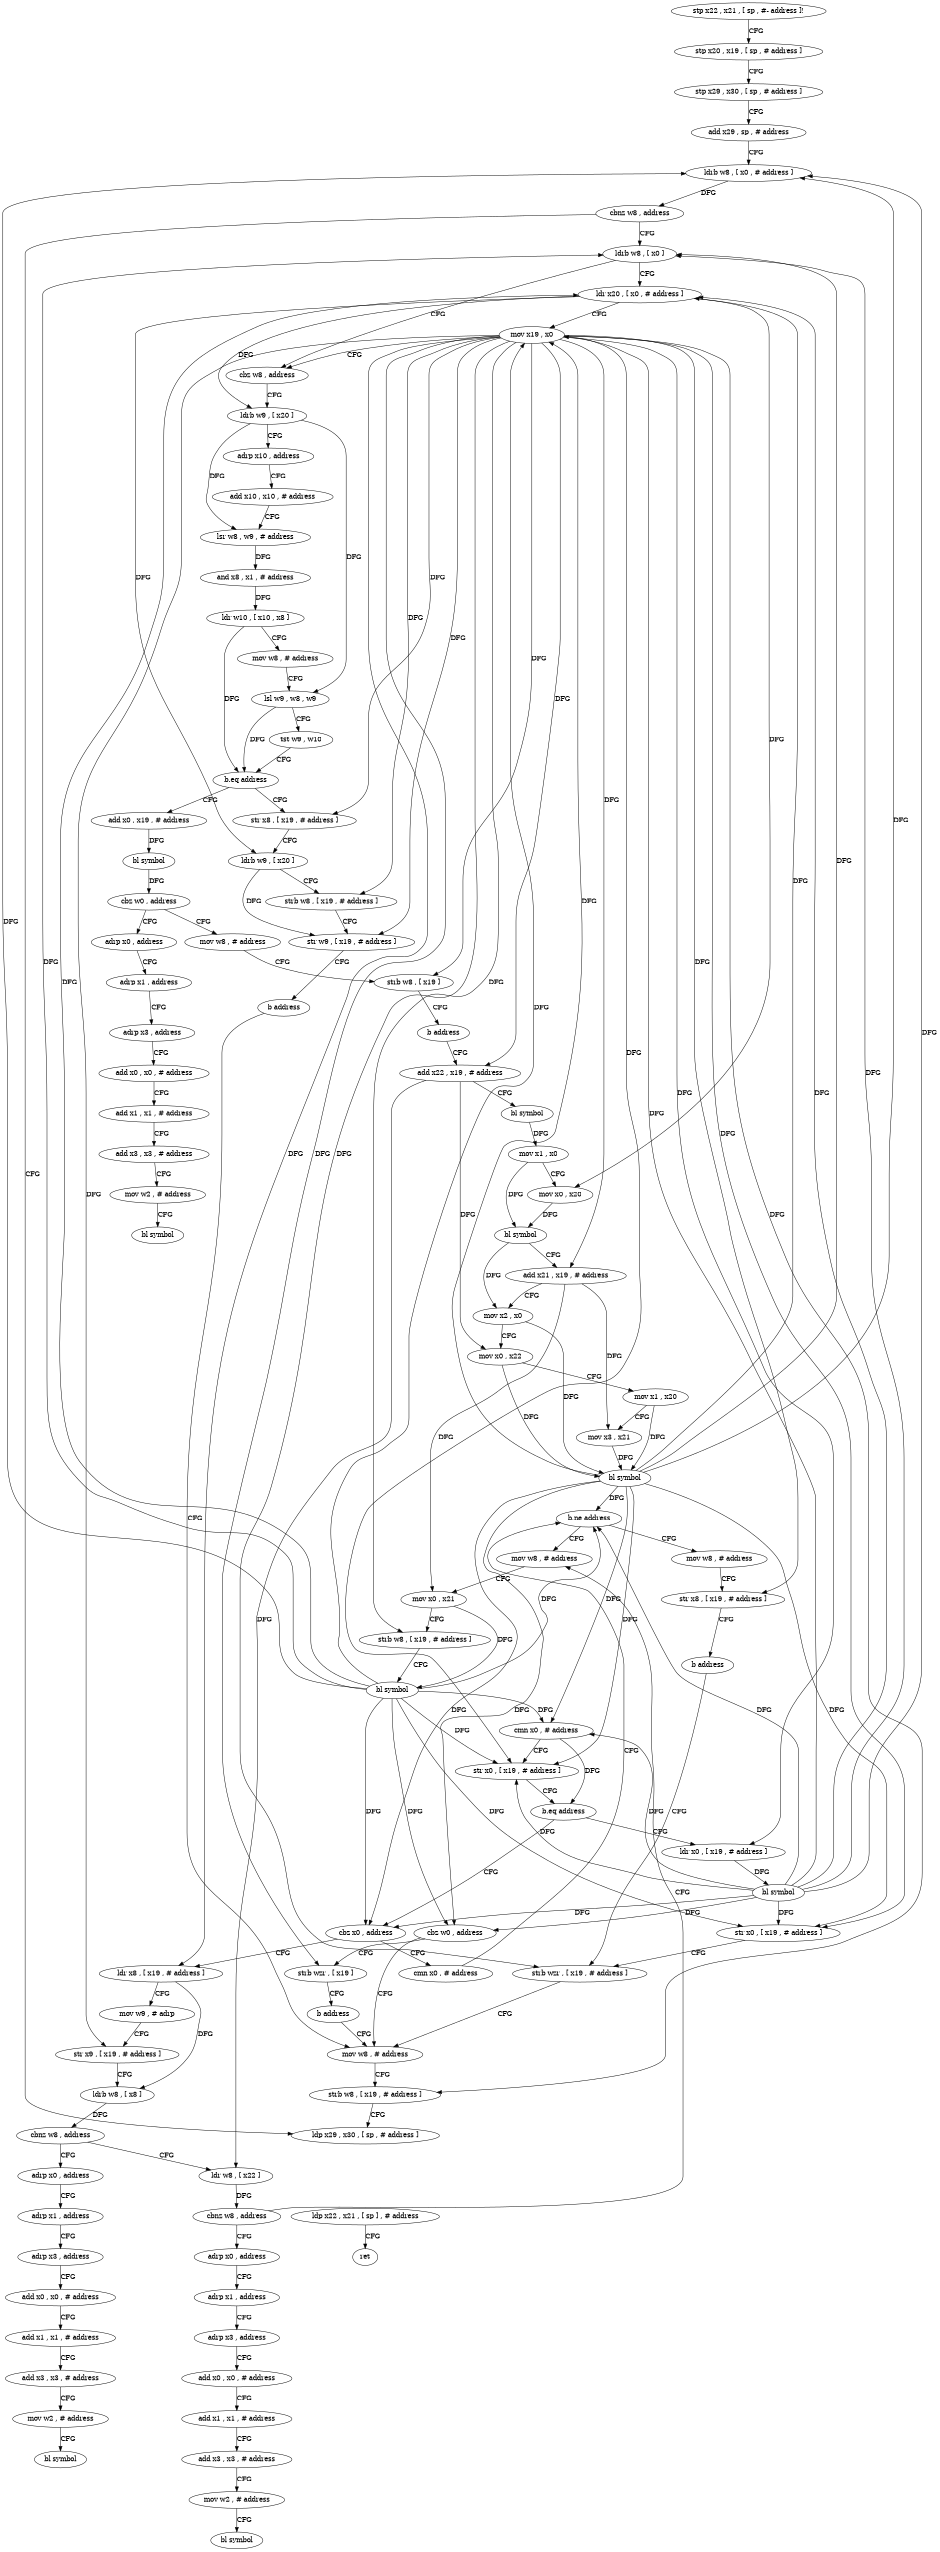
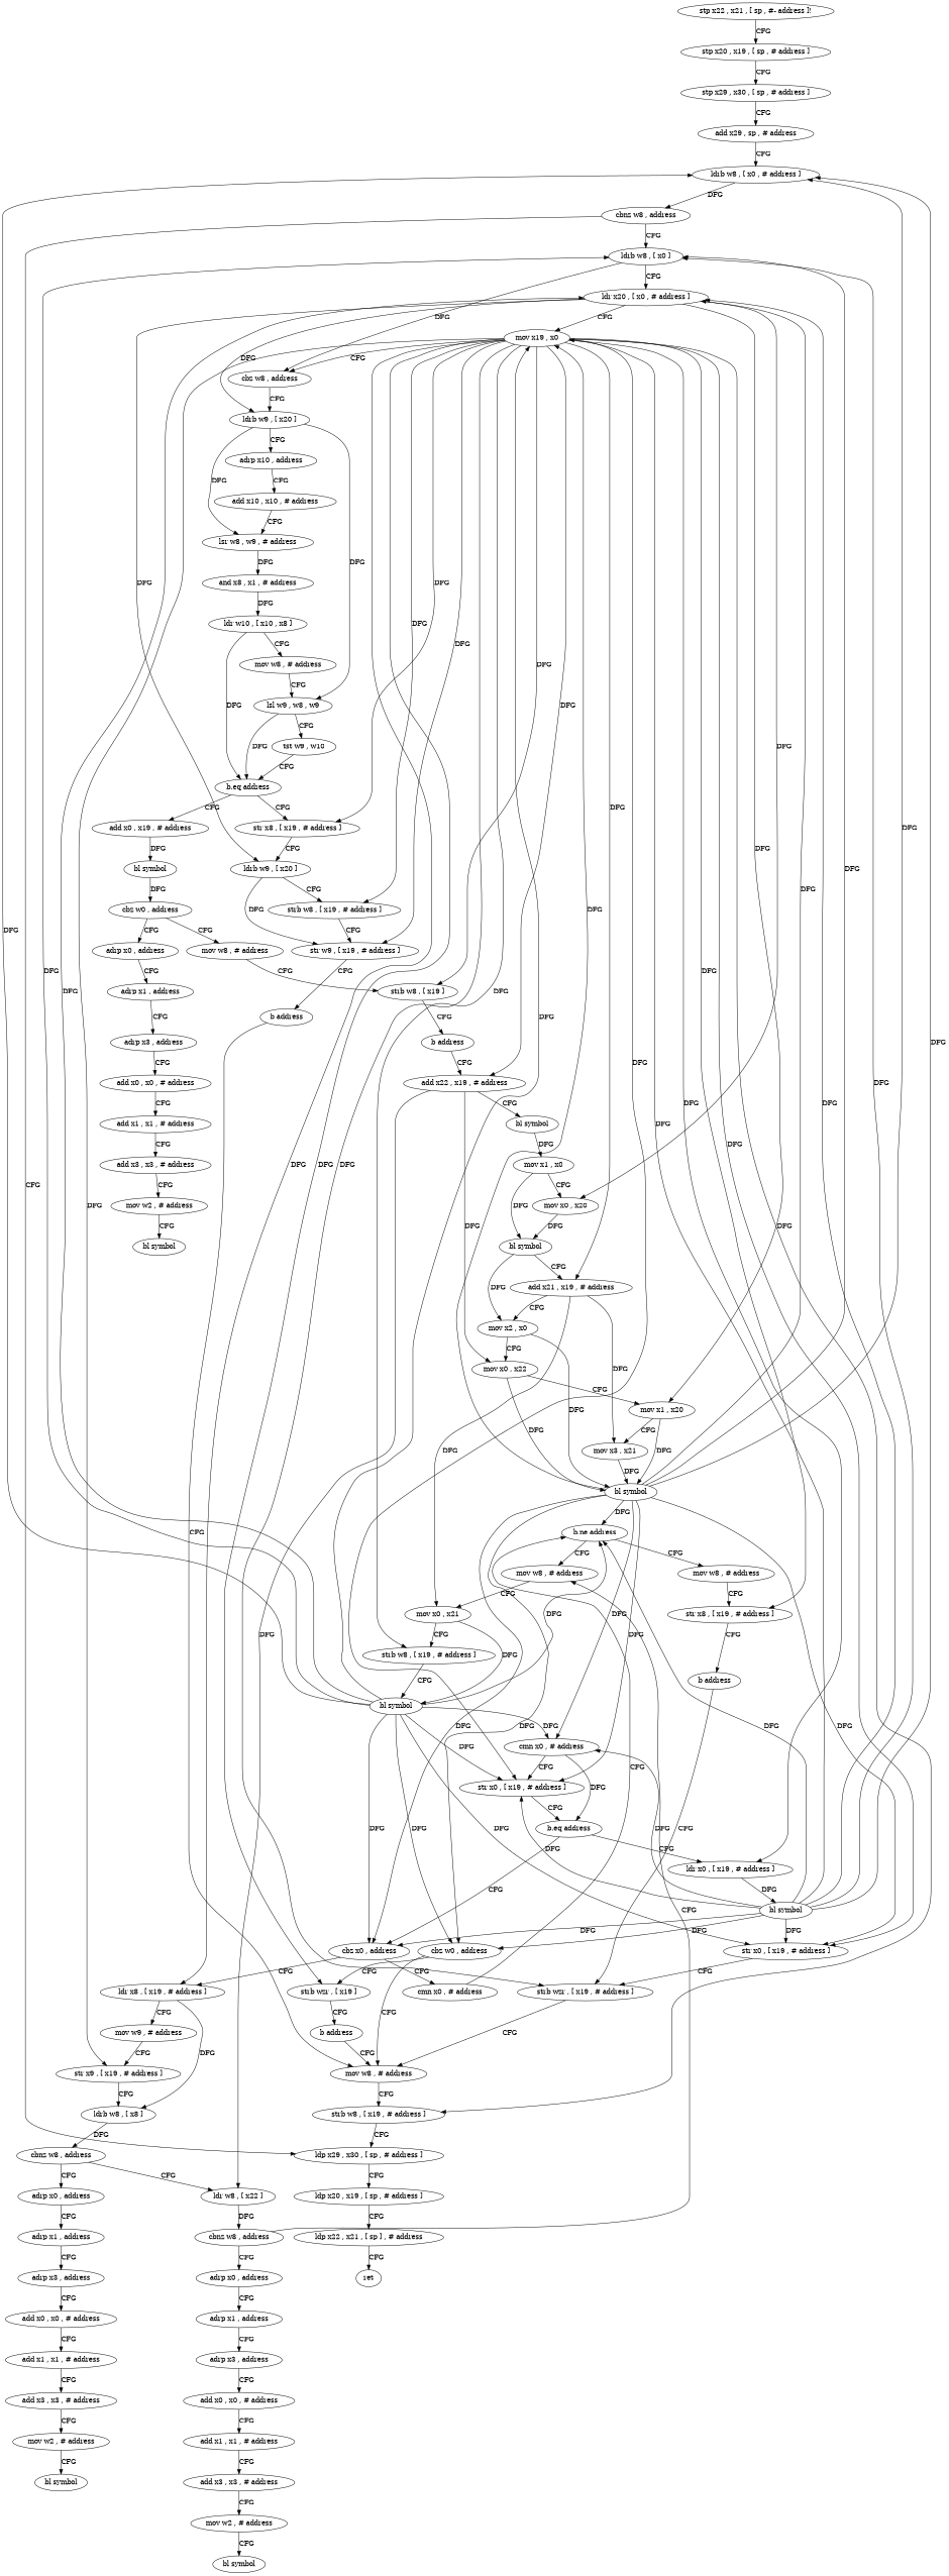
  digraph {
    n1 [label="stp x22 , x21 , [ sp , #- address ]!"]
    n2 [label="stp x20 , x19 , [ sp , # address ]"]
    n3 [label="stp x29 , x30 , [ sp , # address ]"]
    n4 [label="add x29 , sp , # address"]
    n5 [label="ldrb w8 , [ x0 , # address ]"]
    n6 [label="cbnz w8 , address"]
    n7 [label="ldp x29 , x30 , [ sp , # address ]"]
    n8 [label="ldrb w8 , [ x0 ]"]
+   n9 [label="ldp x20 , x19 , [ sp , # address ]"]
    n10 [label="ldr x20 , [ x0 , # address ]"]
    n11 [label="cbz w8 , address"]
    n12 [label="ldp x22 , x21 , [ sp ] , # address"]
    n13 [label="mov x19 , x0"]
    n14 [label="ldrb w9 , [ x20 ]"]
    n15 [label="mov x0 , x20"]
    n16 [label="mov x1 , x20"]
    n17 [label="ldrb w9 , [ x20 ]"]
    n18 [label=ret]
    n19 [label="add x22 , x19 , # address"]
    n20 [label="str x8 , [ x19 , # address ]"]
    n21 [label="add x21 , x19 , # address"]
    n22 [label="str x0 , [ x19 , # address ]"]
    n23 [label="ldr x0 , [ x19 , # address ]"]
    n24 [label="strb w8 , [ x19 , # address ]"]
    n25 [label="str w9 , [ x19 , # address ]"]
    n26 [label="str x0 , [ x19 , # address ]"]
    n27 [label="strb wzr , [ x19 , # address ]"]
    n28 [label="ldr x8 , [ x19 , # address ]"]
    n29 [label="strb w8 , [ x19 ]"]
    n30 [label="strb w8 , [ x19 , # address ]"]
    n31 [label="str x9 , [ x19 , # address ]"]
    n32 [label="strb w8 , [ x19 , # address ]"]
    n33 [label="strb wzr , [ x19 ]"]
    n34 [label="str x8 , [ x19 , # address ]"]
    n35 [label="adrp x10 , address"]
    n36 [label="lsr w8 , w9 , # address"]
    n37 [label="lsl w9 , w8 , w9"]
    n38 [label="bl symbol"]
    n39 [label="mov x3 , x21"]
    n40 [label="bl symbol"]
    n41 [label="bl symbol"]
    n42 [label="mov x0 , x22"]
    n43 [label="ldr w8 , [ x22 ]"]
    n44 [label="add x0 , x19 , # address"]
    n45 [label="bl symbol"]
    n46 [label="mov x2 , x0"]
    n47 [label="mov x0 , x21"]
    n48 [label="b.eq address"]
    n49 [label="bl symbol"]
    n50 [label="b address"]
    n51 [label="mov w8 , # address"]
-   n52 [label="mov w9 , # adrp"]
+   n52 [label="mov w9 , # address"]
    n53 [label="ldrb w8 , [ x8 ]"]
    n54 [label="b address"]
    n55 [label="bl symbol"]
    n56 [label="b address"]
    n57 [label="b address"]
    n58 [label="add x10 , x10 , # address"]
    n59 [label="and x8 , x1 , # address"]
    n60 [label="b.eq address"]
    n61 [label="tst w9 , w10"]
    n62 [label="mov x1 , x0"]
    n63 [label="cbnz w8 , address"]
    n64 [label="ldr w10 , [ x10 , x8 ]"]
    n65 [label="mov w8 , # address"]
    n66 [label="cbz w0 , address"]
    n67 [label="cmn x0 , # address"]
    n68 [label="cbz x0 , address"]
    n69 [label="b.ne address"]
    n70 [label="cbz w0 , address"]
    n71 [label="cmn x0 , # address"]
    n72 [label="mov w8 , # address"]
    n73 [label="mov w8 , # address"]
    n74 [label="adrp x0 , address"]
    n75 [label="mov w8 , # address"]
    n76 [label="adrp x1 , address"]
    n77 [label="adrp x3 , address"]
    n78 [label="cbnz w8 , address"]
    n79 [label="add x0 , x0 , # address"]
    n80 [label="add x1 , x1 , # address"]
    n81 [label="add x3 , x3 , # address"]
    n82 [label="mov w2 , # address"]
    n83 [label="bl symbol"]
    n84 [label="adrp x0 , address"]
    n85 [label="adrp x1 , address"]
    n86 [label="adrp x3 , address"]
    n87 [label="adrp x0 , address"]
    n88 [label="add x0 , x0 , # address"]
    n89 [label="add x1 , x1 , # address"]
    n90 [label="add x3 , x3 , # address"]
    n91 [label="mov w2 , # address"]
    n92 [label="bl symbol"]
    n93 [label="adrp x1 , address"]
    n94 [label="adrp x3 , address"]
    n95 [label="add x0 , x0 , # address"]
    n96 [label="add x1 , x1 , # address"]
    n97 [label="add x3 , x3 , # address"]
    n98 [label="mov w2 , # address"]
    n99 [label="bl symbol"]
    n1 -> n2 [label=CFG]
    n2 -> n3 [label=CFG]
    n3 -> n4 [label=CFG]
    n4 -> n5 [label=CFG]
    n5 -> n6 [label=DFG]
    n6 -> n7 [label=CFG]
    n6 -> n8 [label=CFG]
+   n7 -> n9 [label=CFG]
    n8 -> n10 [label=CFG]
-   n8 -> n11 [label=CFG]
+   n8 -> n11 [label=DFG]
+   n9 -> n12 [label=CFG]
    n10 -> n13 [label=CFG]
    n10 -> n14 [label=DFG]
    n10 -> n15 [label=DFG]
+   n10 -> n16 [label=DFG]
    n10 -> n17 [label=DFG]
    n11 -> n14 [label=CFG]
    n12 -> n18 [label=CFG]
    n13 -> n11 [label=CFG]
    n13 -> n19 [label=DFG]
    n13 -> n20 [label=DFG]
    n13 -> n21 [label=DFG]
    n13 -> n22 [label=DFG]
    n13 -> n23 [label=DFG]
    n13 -> n24 [label=DFG]
    n13 -> n25 [label=DFG]
    n13 -> n26 [label=DFG]
    n13 -> n27 [label=DFG]
    n13 -> n28 [label=DFG]
    n13 -> n29 [label=DFG]
    n13 -> n30 [label=DFG]
    n13 -> n31 [label=DFG]
    n13 -> n32 [label=DFG]
    n13 -> n33 [label=DFG]
    n13 -> n34 [label=DFG]
    n14 -> n35 [label=CFG]
    n14 -> n36 [label=DFG]
    n14 -> n37 [label=DFG]
    n15 -> n38 [label=DFG]
    n16 -> n39 [label=CFG]
    n16 -> n40 [label=DFG]
    n17 -> n24 [label=CFG]
    n17 -> n25 [label=DFG]
    n19 -> n41 [label=CFG]
    n19 -> n42 [label=DFG]
    n19 -> n43 [label=DFG]
    n20 -> n17 [label=CFG]
    n21 -> n39 [label=DFG]
    n21 -> n46 [label=CFG]
    n21 -> n47 [label=DFG]
    n22 -> n48 [label=CFG]
    n23 -> n49 [label=DFG]
    n24 -> n25 [label=CFG]
    n25 -> n50 [label=CFG]
    n26 -> n27 [label=CFG]
    n27 -> n51 [label=CFG]
    n28 -> n52 [label=CFG]
    n28 -> n53 [label=DFG]
    n29 -> n54 [label=CFG]
    n30 -> n7 [label=CFG]
    n31 -> n53 [label=CFG]
    n32 -> n55 [label=CFG]
    n33 -> n56 [label=CFG]
    n34 -> n57 [label=CFG]
    n35 -> n58 [label=CFG]
    n36 -> n59 [label=DFG]
    n37 -> n60 [label=DFG]
    n37 -> n61 [label=CFG]
    n38 -> n21 [label=CFG]
    n38 -> n46 [label=DFG]
    n39 -> n40 [label=DFG]
    n40 -> n5 [label=DFG]
    n40 -> n8 [label=DFG]
    n40 -> n10 [label=DFG]
    n40 -> n13 [label=DFG]
    n40 -> n22 [label=DFG]
    n40 -> n26 [label=DFG]
    n40 -> n67 [label=DFG]
    n40 -> n68 [label=DFG]
    n40 -> n69 [label=DFG]
    n40 -> n70 [label=DFG]
    n41 -> n62 [label=DFG]
    n42 -> n16 [label=CFG]
    n42 -> n40 [label=DFG]
    n43 -> n63 [label=DFG]
    n44 -> n45 [label=DFG]
    n45 -> n66 [label=DFG]
    n46 -> n40 [label=DFG]
    n46 -> n42 [label=CFG]
    n47 -> n32 [label=CFG]
    n47 -> n55 [label=DFG]
    n48 -> n23 [label=CFG]
    n48 -> n68 [label=CFG]
    n49 -> n5 [label=DFG]
    n49 -> n8 [label=DFG]
    n49 -> n10 [label=DFG]
    n49 -> n13 [label=DFG]
    n49 -> n22 [label=DFG]
    n49 -> n26 [label=DFG]
    n49 -> n67 [label=DFG]
    n49 -> n68 [label=DFG]
    n49 -> n69 [label=DFG]
    n49 -> n70 [label=DFG]
    n50 -> n51 [label=CFG]
    n51 -> n30 [label=CFG]
    n52 -> n31 [label=CFG]
    n53 -> n78 [label=DFG]
    n54 -> n19 [label=CFG]
    n55 -> n5 [label=DFG]
    n55 -> n8 [label=DFG]
    n55 -> n10 [label=DFG]
    n55 -> n13 [label=DFG]
    n55 -> n22 [label=DFG]
    n55 -> n26 [label=DFG]
    n55 -> n67 [label=DFG]
    n55 -> n68 [label=DFG]
    n55 -> n69 [label=DFG]
    n55 -> n70 [label=DFG]
    n56 -> n51 [label=CFG]
    n57 -> n27 [label=CFG]
    n58 -> n36 [label=CFG]
    n59 -> n64 [label=DFG]
    n60 -> n20 [label=CFG]
    n60 -> n44 [label=CFG]
    n61 -> n60 [label=CFG]
    n62 -> n15 [label=CFG]
    n62 -> n38 [label=DFG]
    n63 -> n72 [label=CFG]
    n63 -> n87 [label=CFG]
    n64 -> n60 [label=DFG]
    n64 -> n65 [label=CFG]
    n65 -> n37 [label=CFG]
    n66 -> n74 [label=CFG]
    n66 -> n75 [label=CFG]
    n67 -> n22 [label=CFG]
    n67 -> n48 [label=DFG]
    n68 -> n28 [label=CFG]
    n68 -> n71 [label=CFG]
    n69 -> n72 [label=CFG]
    n69 -> n73 [label=CFG]
    n70 -> n33 [label=CFG]
    n70 -> n51 [label=CFG]
    n71 -> n69 [label=CFG]
    n72 -> n47 [label=CFG]
    n73 -> n34 [label=CFG]
    n74 -> n76 [label=CFG]
    n75 -> n29 [label=CFG]
    n76 -> n77 [label=CFG]
    n77 -> n79 [label=CFG]
    n78 -> n43 [label=CFG]
    n78 -> n84 [label=CFG]
    n79 -> n80 [label=CFG]
    n80 -> n81 [label=CFG]
    n81 -> n82 [label=CFG]
    n82 -> n83 [label=CFG]
    n84 -> n85 [label=CFG]
    n85 -> n86 [label=CFG]
    n86 -> n88 [label=CFG]
    n87 -> n93 [label=CFG]
    n88 -> n89 [label=CFG]
    n89 -> n90 [label=CFG]
    n90 -> n91 [label=CFG]
    n91 -> n92 [label=CFG]
    n93 -> n94 [label=CFG]
    n94 -> n95 [label=CFG]
    n95 -> n96 [label=CFG]
    n96 -> n97 [label=CFG]
    n97 -> n98 [label=CFG]
    n98 -> n99 [label=CFG]
  }
